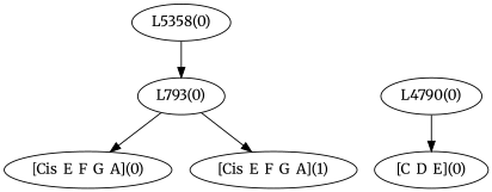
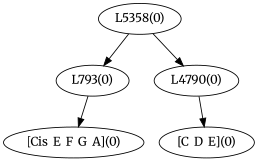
  digraph {
    fontname=Merriweather
    node [fontname=Merriweather]
    edge [fontname=Merriweather]
    n1 [label="L5358(0)"]
    n2 [label="L793(0)"]
    "L4790(0)"
    "[Cis  E  F  G  A](0)"
-   "[Cis  E  F  G  A](1)"
    "[C  D  E](0)"
    subgraph sub_1 {
      rank=min
      n1
    }
    subgraph sub_2 {
      rank=same
      n2
      "L4790(0)"
    }
    subgraph sub_3 {
      rank=max
      "[Cis  E  F  G  A](0)"
-     "[Cis  E  F  G  A](1)"
      "[C  D  E](0)"
    }
    n1 -> n2
+   n1 -> "L4790(0)"
    n2 -> "[Cis  E  F  G  A](0)"
-   n2 -> "[Cis  E  F  G  A](1)"
    "L4790(0)" -> "[C  D  E](0)"
  }
